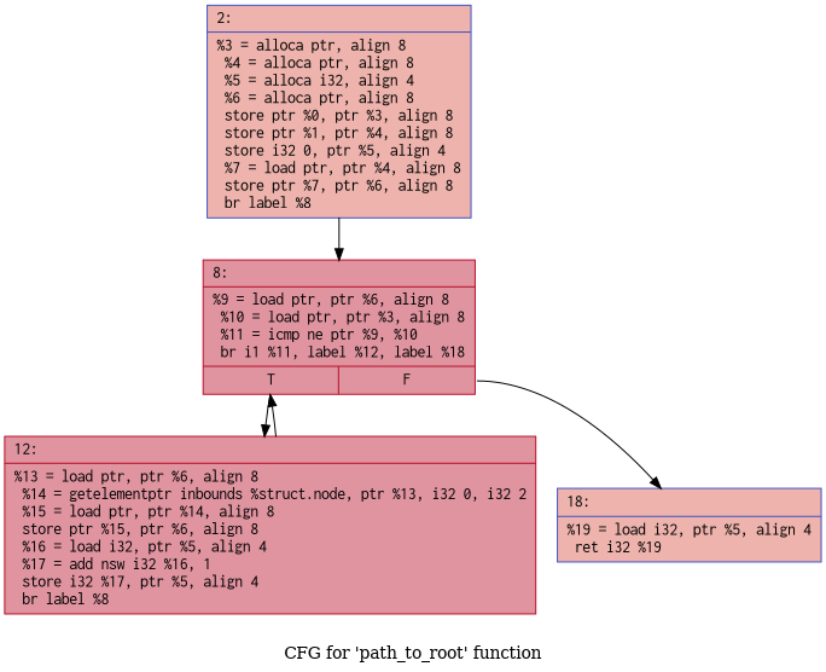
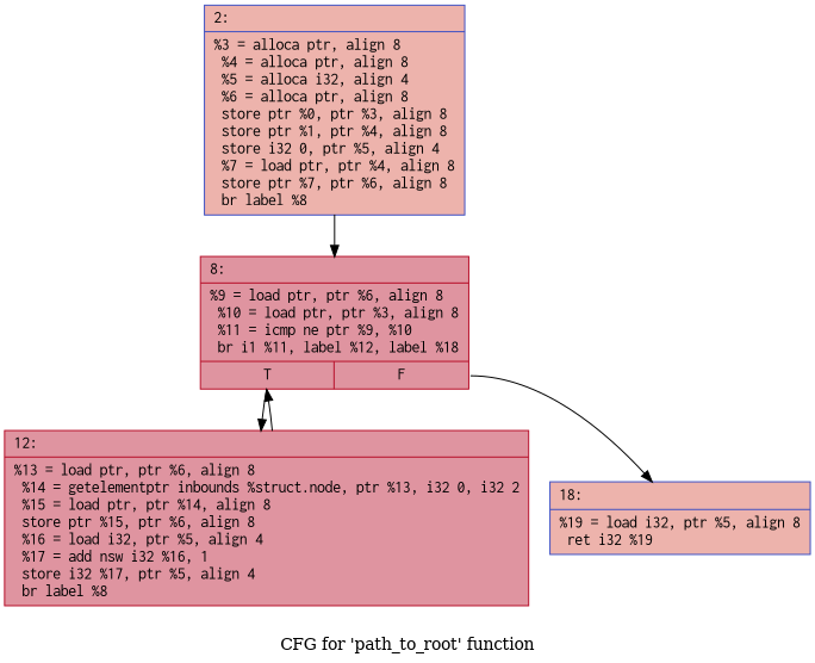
  digraph {
    label="CFG for 'path_to_root' function"
    node [color="#3d50c3ff" fillcolor="#d6524470" fontname=Courier shape=record style=filled]
    n1 [label="{2:\l|  %3 = alloca ptr, align 8\l  %4 = alloca ptr, align 8\l  %5 = alloca i32, align 4\l  %6 = alloca ptr, align 8\l  store ptr %0, ptr %3, align 8\l  store ptr %1, ptr %4, align 8\l  store i32 0, ptr %5, align 4\l  %7 = load ptr, ptr %4, align 8\l  store ptr %7, ptr %6, align 8\l  br label %8\l}"]
    n2 [color="#b70d28ff" fillcolor="#b70d2870" label="{8:\l|  %9 = load ptr, ptr %6, align 8\l  %10 = load ptr, ptr %3, align 8\l  %11 = icmp ne ptr %9, %10\l  br i1 %11, label %12, label %18\l|{<s0>T|<s1>F}}"]
    n3 [color="#b70d28ff" fillcolor="#b70d2870" label="{12:\l|  %13 = load ptr, ptr %6, align 8\l  %14 = getelementptr inbounds %struct.node, ptr %13, i32 0, i32 2\l  %15 = load ptr, ptr %14, align 8\l  store ptr %15, ptr %6, align 8\l  %16 = load i32, ptr %5, align 4\l  %17 = add nsw i32 %16, 1\l  store i32 %17, ptr %5, align 4\l  br label %8\l}"]
-   n4 [label="{18:\l|  %19 = load i32, ptr %5, align 4\l  ret i32 %19\l}"]
+   n4 [label="{18:\l|  %19 = load i32, ptr %5, align 8\l  ret i32 %19\l}"]
    n1 -> n2
    n2 -> n3 [tailport=s0]
    n2 -> n4 [tailport=s1]
    n3 -> n2
  }
